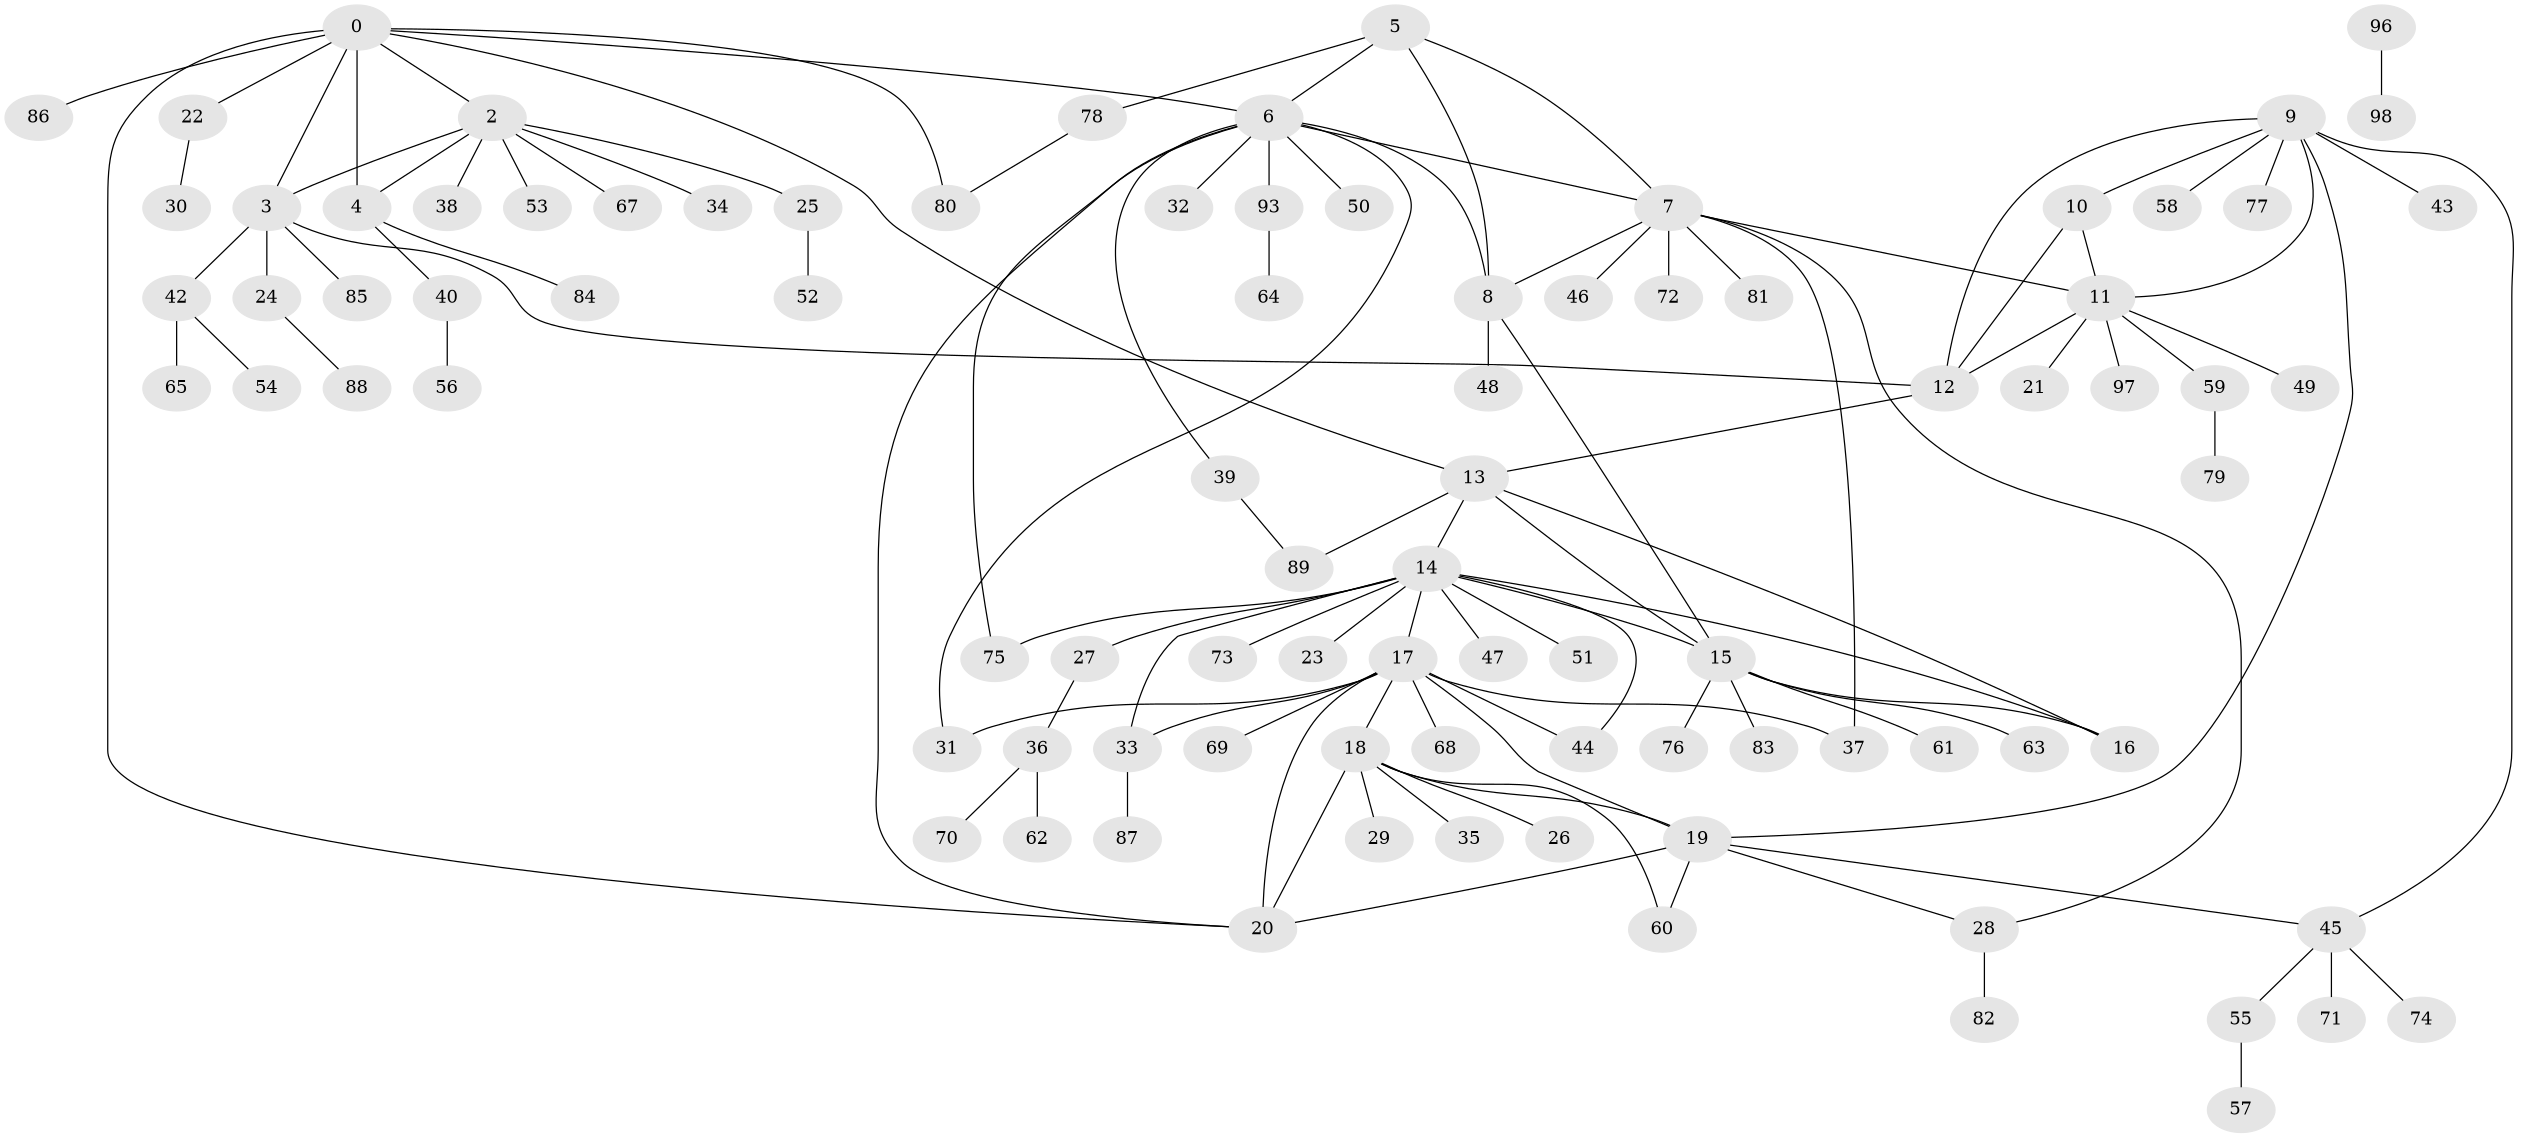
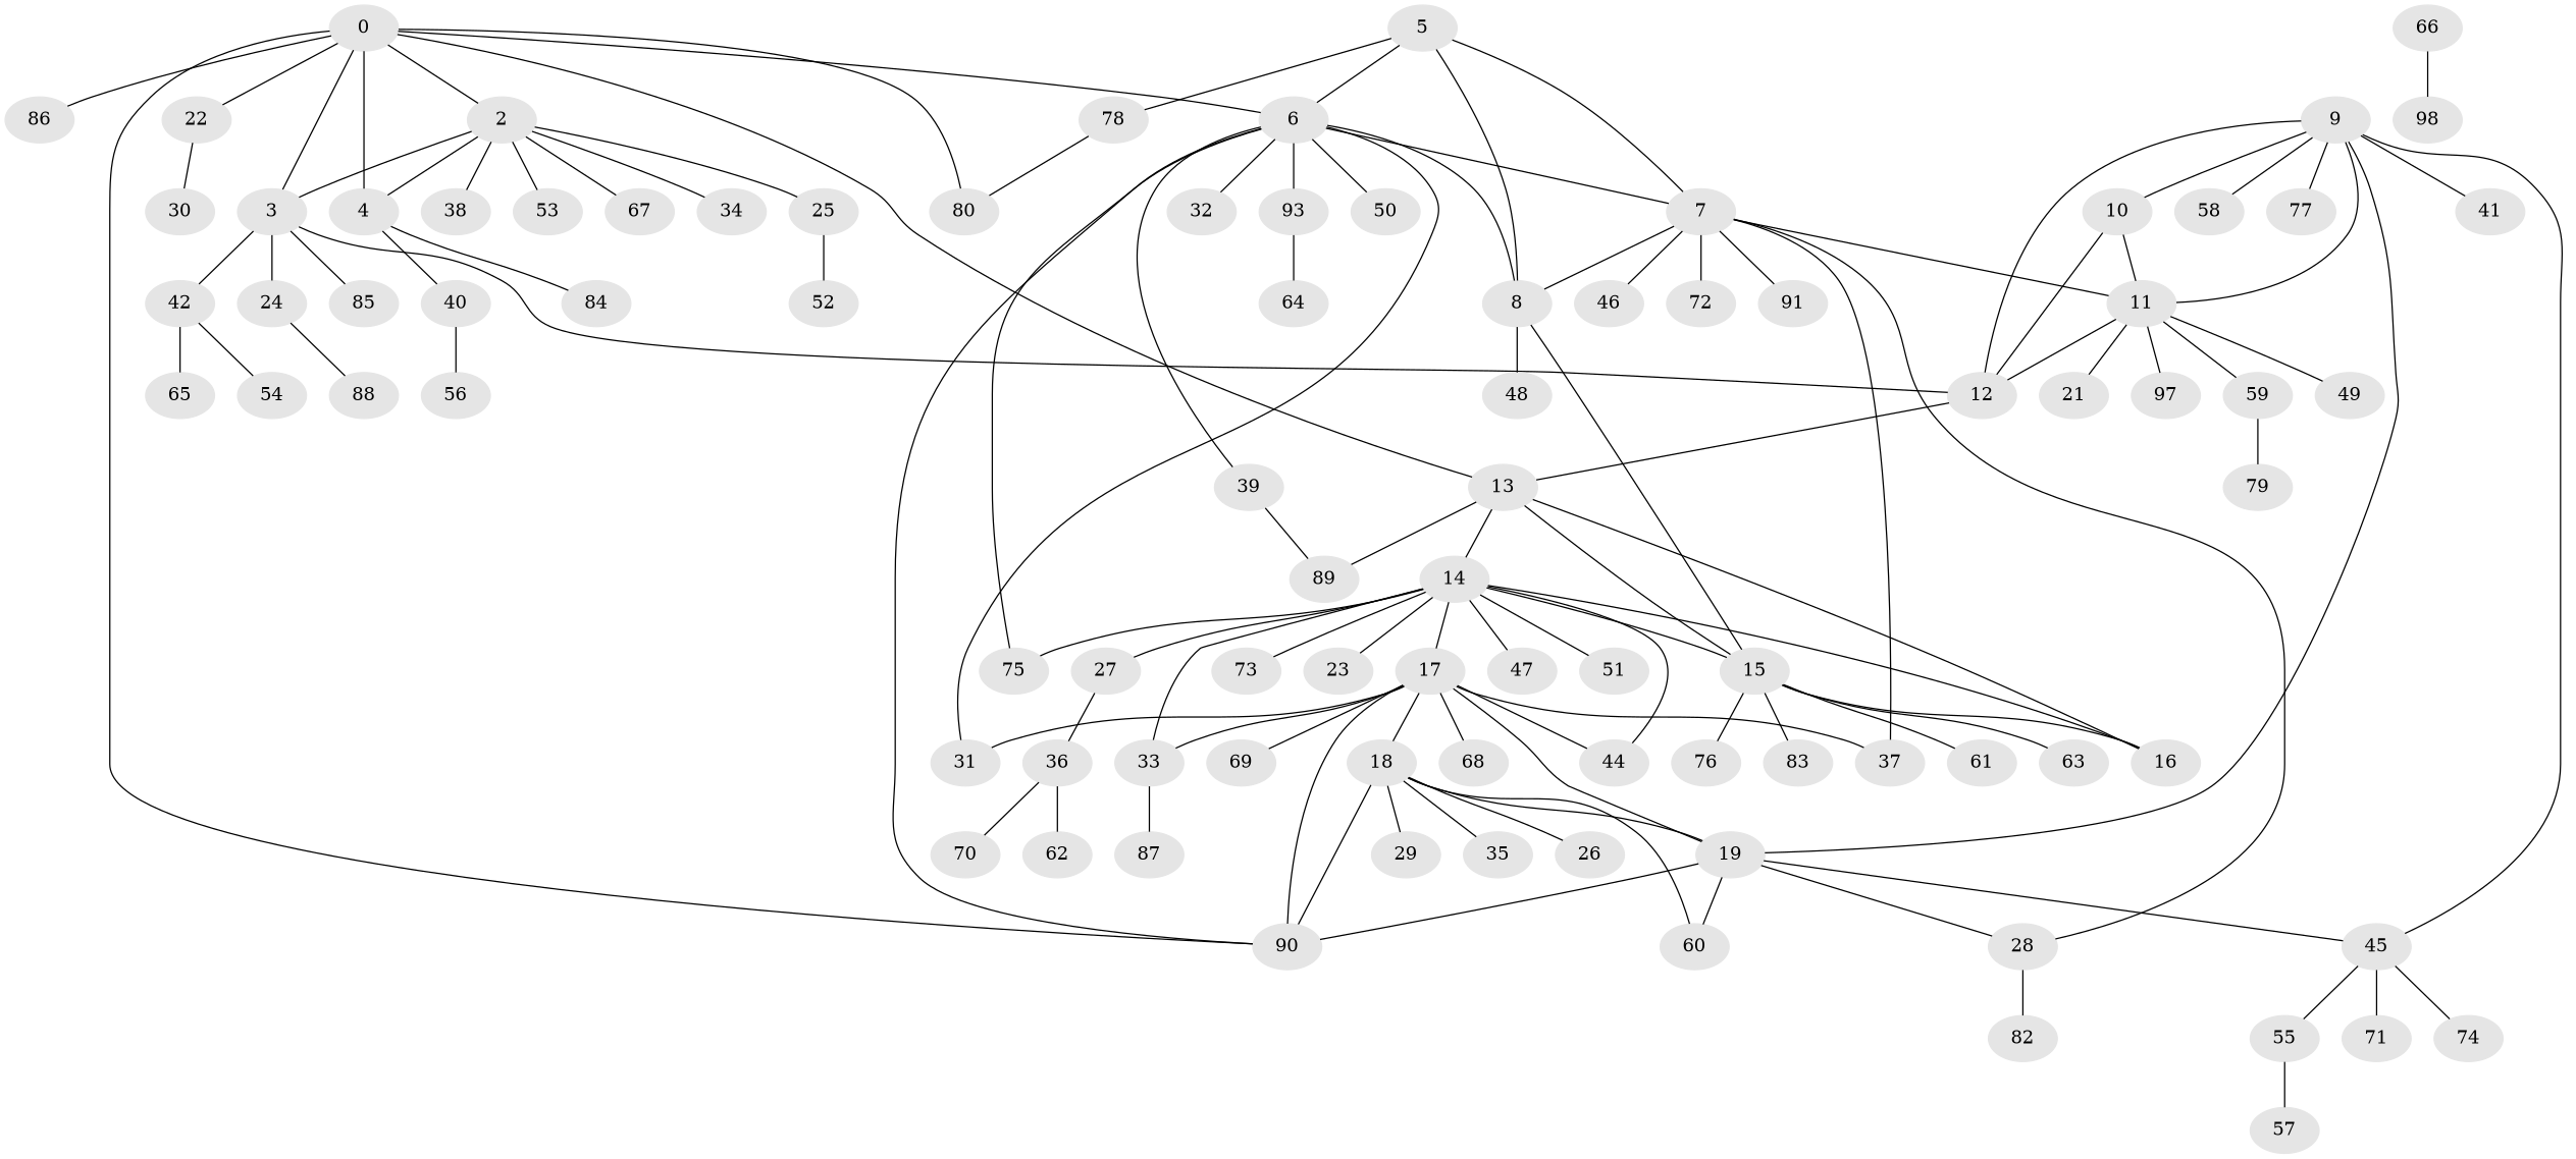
  graph {
    node [color=gray90 style=filled]
    n1 [label=0]
    2
    3
    4
    6
    13
-   20
+   20 [label=90]
    22
    80
    86
    25
    34
    38
    53
    67
    12
    24
    42
    85
    40
    84
    7
    8
    31
    32
    39
    n27 [label=93]
    50
    75
    15
    14
    16
    89
    30
    52
    88
    54
    65
    56
    5
    78
    11
    28
    37
    46
    72
-   81
+   81 [label=91]
    48
    64
    21
    49
    59
    n53 [label=97]
    82
    61
    63
    76
    83
    9
    10
    19
-   41 [label=43]
+   41
    45
    58
    77
    60
    55
    71
    74
    79
    17
    23
    27
    33
    44
    47
    51
    73
    18
    68
    69
    36
    87
    26
    29
    35
    n87 [label=98]
-   66 [label=96]
+   66
    62
    70
    57
    n1 -- 2
    n1 -- 3
    n1 -- 4
    n1 -- 6
    n1 -- 13
    n1 -- 20
    n1 -- 22
    n1 -- 80
    n1 -- 86
    2 -- 3
    2 -- 4
    2 -- 25
    2 -- 34
    2 -- 38
    2 -- 53
    2 -- 67
    3 -- 12
    3 -- 24
    3 -- 42
    3 -- 85
    4 -- 40
    4 -- 84
    6 -- 20
    6 -- 7
    6 -- 8
    6 -- 31
    6 -- 32
    6 -- 39
    6 -- n27
    6 -- 50
    6 -- 75
    13 -- 15
    13 -- 14
    13 -- 16
    13 -- 89
    22 -- 30
    25 -- 52
    12 -- 13
    24 -- 88
    42 -- 54
    42 -- 65
    40 -- 56
    7 -- 8
    7 -- 11
    7 -- 28
    7 -- 37
    7 -- 46
    7 -- 72
    7 -- 81
    8 -- 15
    8 -- 48
    39 -- 89
    n27 -- 64
    15 -- 16
    15 -- 61
    15 -- 63
    15 -- 76
    15 -- 83
    14 -- 75
    14 -- 15
    14 -- 16
    14 -- 17
    14 -- 23
    14 -- 27
    14 -- 33
    14 -- 44
    14 -- 47
    14 -- 51
    14 -- 73
    5 -- 6
    5 -- 7
    5 -- 8
    5 -- 78
    78 -- 80
    11 -- 12
    11 -- 21
    11 -- 49
    11 -- 59
    11 -- n53
    28 -- 82
    59 -- 79
    9 -- 12
    9 -- 11
    9 -- 10
    9 -- 19
    9 -- 41
    9 -- 45
    9 -- 58
    9 -- 77
    10 -- 12
    10 -- 11
    19 -- 20
    19 -- 28
    19 -- 45
    19 -- 60
    45 -- 55
    45 -- 71
    45 -- 74
    55 -- 57
    17 -- 20
    17 -- 31
    17 -- 37
    17 -- 19
    17 -- 33
    17 -- 44
    17 -- 18
    17 -- 68
    17 -- 69
    27 -- 36
    33 -- 87
    18 -- 20
    18 -- 19
    18 -- 60
    18 -- 26
    18 -- 29
    18 -- 35
    36 -- 62
    36 -- 70
    66 -- n87
  }
